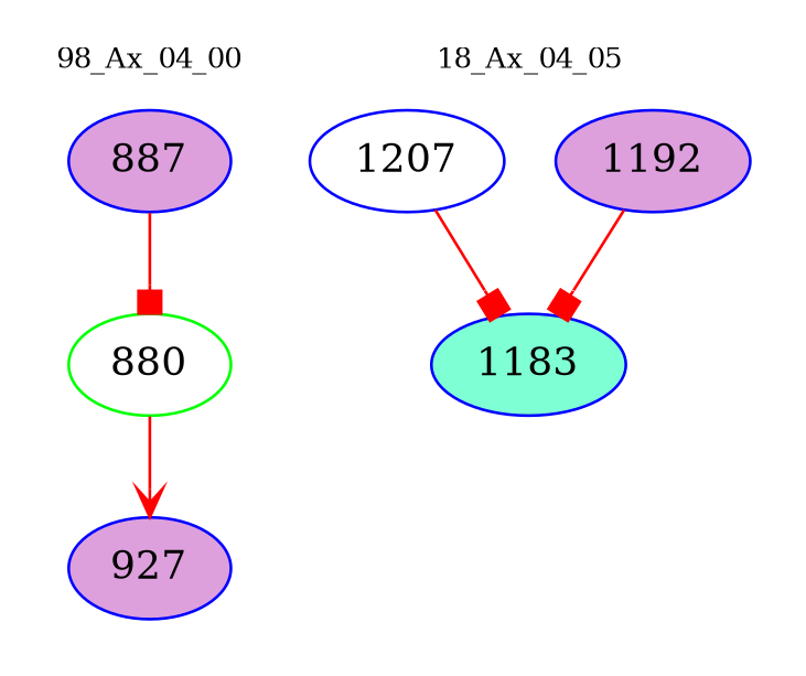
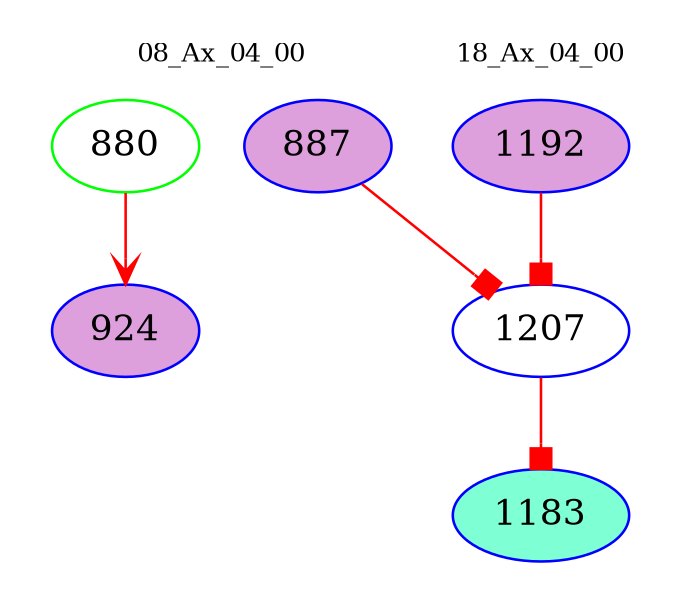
  digraph {
    node [color=blue fillcolor=plum style=filled]
    edge [arrowhead=box color=red]
    n1 [label=887]
    n2 [color=green fillcolor=white label=880]
-   n3 [label=927]
+   n3 [label=924]
    n4 [label=1192]
    n5 [fillcolor=aquamarine label=1183]
    n6 [fillcolor=white label=1207]
    subgraph cluster_1 {
      color=white
      fontsize=10
-     label="98_Ax_04_00"
+     label="08_Ax_04_00"
      n1
      n2
      n3
    }
    subgraph cluster_2 {
      color=white
      fontsize=10
-     label="18_Ax_04_05"
+     label="18_Ax_04_00"
      n4
      n5
      n6
    }
-   n1 -> n2
+   n1 -> n6
    n2 -> n3 [arrowhead=vee]
-   n4 -> n5
+   n4 -> n6
    n6 -> n5
  }
